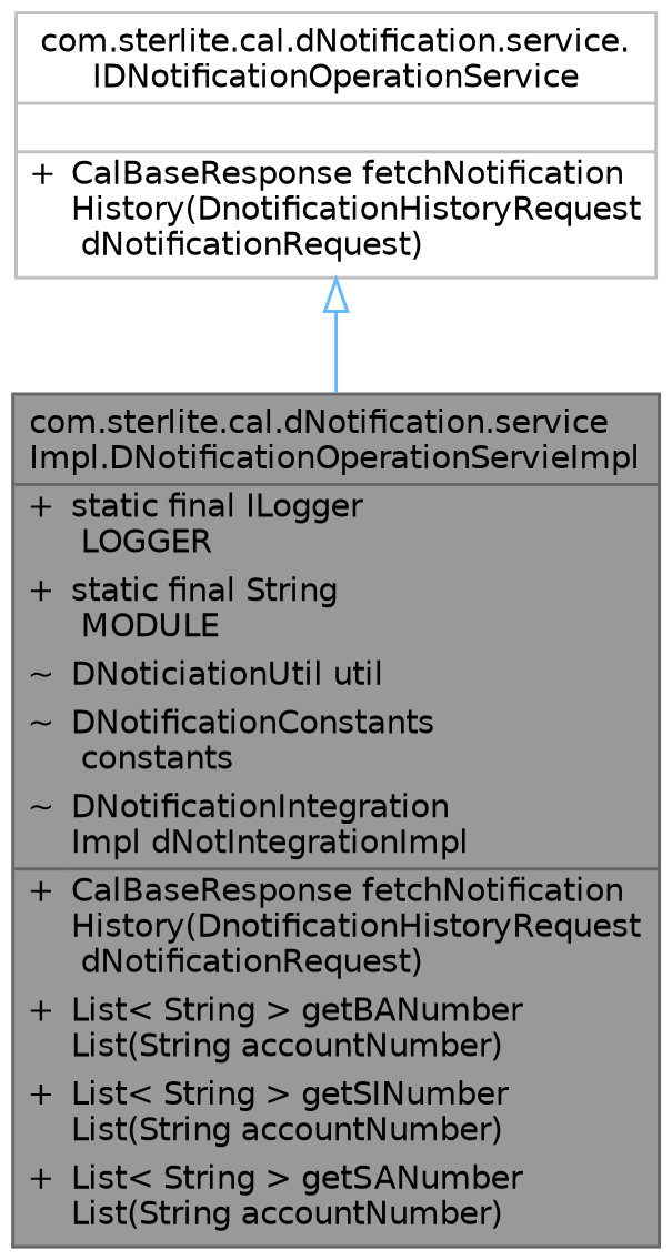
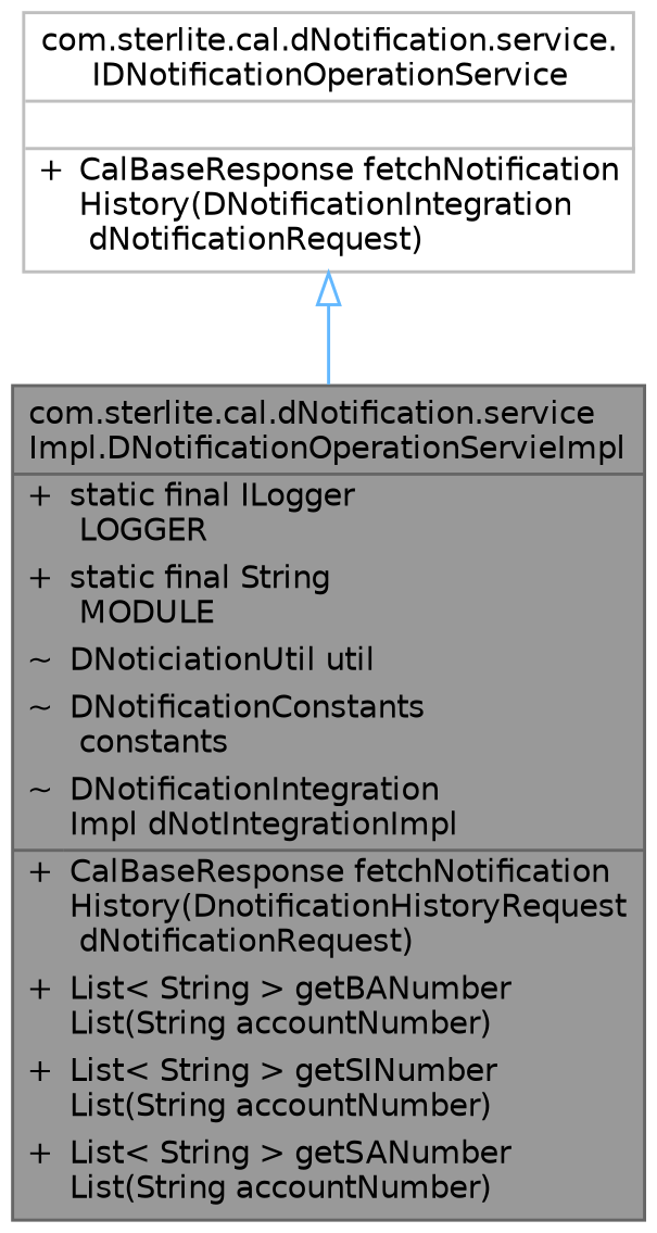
  digraph {
    node [fontname=Helvetica fontsize=10 shape=plain style=filled]
    n1 [color=gray40 fillcolor=grey60 fontcolor=black height=0.2 label=<<TABLE CELLBORDER="0" BORDER="1"><TR><TD COLSPAN="2" CELLPADDING="1" CELLSPACING="0">com.sterlite.cal.dNotification.service<BR ALIGN="LEFT"/>Impl.DNotificationOperationServieImpl</TD></TR> <HR/> <TR><TD VALIGN="top" CELLPADDING="1" CELLSPACING="0">+</TD><TD VALIGN="top" ALIGN="LEFT" CELLPADDING="1" CELLSPACING="0">static final ILogger<BR ALIGN="LEFT"/> LOGGER<BR ALIGN="LEFT"/></TD></TR> <TR><TD VALIGN="top" CELLPADDING="1" CELLSPACING="0">+</TD><TD VALIGN="top" ALIGN="LEFT" CELLPADDING="1" CELLSPACING="0">static final String<BR ALIGN="LEFT"/> MODULE<BR ALIGN="LEFT"/></TD></TR> <TR><TD VALIGN="top" CELLPADDING="1" CELLSPACING="0">~</TD><TD VALIGN="top" ALIGN="LEFT" CELLPADDING="1" CELLSPACING="0">DNoticiationUtil util<BR ALIGN="LEFT"/></TD></TR> <TR><TD VALIGN="top" CELLPADDING="1" CELLSPACING="0">~</TD><TD VALIGN="top" ALIGN="LEFT" CELLPADDING="1" CELLSPACING="0">DNotificationConstants<BR ALIGN="LEFT"/> constants<BR ALIGN="LEFT"/></TD></TR> <TR><TD VALIGN="top" CELLPADDING="1" CELLSPACING="0">~</TD><TD VALIGN="top" ALIGN="LEFT" CELLPADDING="1" CELLSPACING="0">DNotificationIntegration<BR ALIGN="LEFT"/>Impl dNotIntegrationImpl<BR ALIGN="LEFT"/></TD></TR> <HR/> <TR><TD VALIGN="top" CELLPADDING="1" CELLSPACING="0">+</TD><TD VALIGN="top" ALIGN="LEFT" CELLPADDING="1" CELLSPACING="0">CalBaseResponse fetchNotification<BR ALIGN="LEFT"/>History(DnotificationHistoryRequest<BR ALIGN="LEFT"/> dNotificationRequest)<BR ALIGN="LEFT"/></TD></TR> <TR><TD VALIGN="top" CELLPADDING="1" CELLSPACING="0">+</TD><TD VALIGN="top" ALIGN="LEFT" CELLPADDING="1" CELLSPACING="0">List&lt; String &gt; getBANumber<BR ALIGN="LEFT"/>List(String accountNumber)<BR ALIGN="LEFT"/></TD></TR> <TR><TD VALIGN="top" CELLPADDING="1" CELLSPACING="0">+</TD><TD VALIGN="top" ALIGN="LEFT" CELLPADDING="1" CELLSPACING="0">List&lt; String &gt; getSINumber<BR ALIGN="LEFT"/>List(String accountNumber)<BR ALIGN="LEFT"/></TD></TR> <TR><TD VALIGN="top" CELLPADDING="1" CELLSPACING="0">+</TD><TD VALIGN="top" ALIGN="LEFT" CELLPADDING="1" CELLSPACING="0">List&lt; String &gt; getSANumber<BR ALIGN="LEFT"/>List(String accountNumber)<BR ALIGN="LEFT"/></TD></TR> </TABLE>> width=0.4]
-   n2 [color=grey75 fillcolor=white height=0.2 label=<<TABLE CELLBORDER="0" BORDER="1"><TR><TD COLSPAN="2" CELLPADDING="1" CELLSPACING="0">com.sterlite.cal.dNotification.service.<BR ALIGN="LEFT"/>IDNotificationOperationService</TD></TR> <HR/> <TR><TD COLSPAN="2" CELLPADDING="1" CELLSPACING="0">&nbsp;</TD></TR> <HR/> <TR><TD VALIGN="top" CELLPADDING="1" CELLSPACING="0">+</TD><TD VALIGN="top" ALIGN="LEFT" CELLPADDING="1" CELLSPACING="0">CalBaseResponse fetchNotification<BR ALIGN="LEFT"/>History(DnotificationHistoryRequest<BR ALIGN="LEFT"/> dNotificationRequest)<BR ALIGN="LEFT"/></TD></TR> </TABLE>> width=0.4]
+   n2 [color=grey75 fillcolor=white height=0.2 label=<<TABLE CELLBORDER="0" BORDER="1"><TR><TD COLSPAN="2" CELLPADDING="1" CELLSPACING="0">com.sterlite.cal.dNotification.service.<BR ALIGN="LEFT"/>IDNotificationOperationService</TD></TR> <HR/> <TR><TD COLSPAN="2" CELLPADDING="1" CELLSPACING="0">&nbsp;</TD></TR> <HR/> <TR><TD VALIGN="top" CELLPADDING="1" CELLSPACING="0">+</TD><TD VALIGN="top" ALIGN="LEFT" CELLPADDING="1" CELLSPACING="0">CalBaseResponse fetchNotification<BR ALIGN="LEFT"/>History(DNotificationIntegration<BR ALIGN="LEFT"/> dNotificationRequest)<BR ALIGN="LEFT"/></TD></TR> </TABLE>> width=0.4]
    n2 -> n1 [arrowtail=onormal color=steelblue1 dir=back fontname=Helvetica fontsize=10 labelfontname=Helvetica labelfontsize=10 style=solid]
  }
